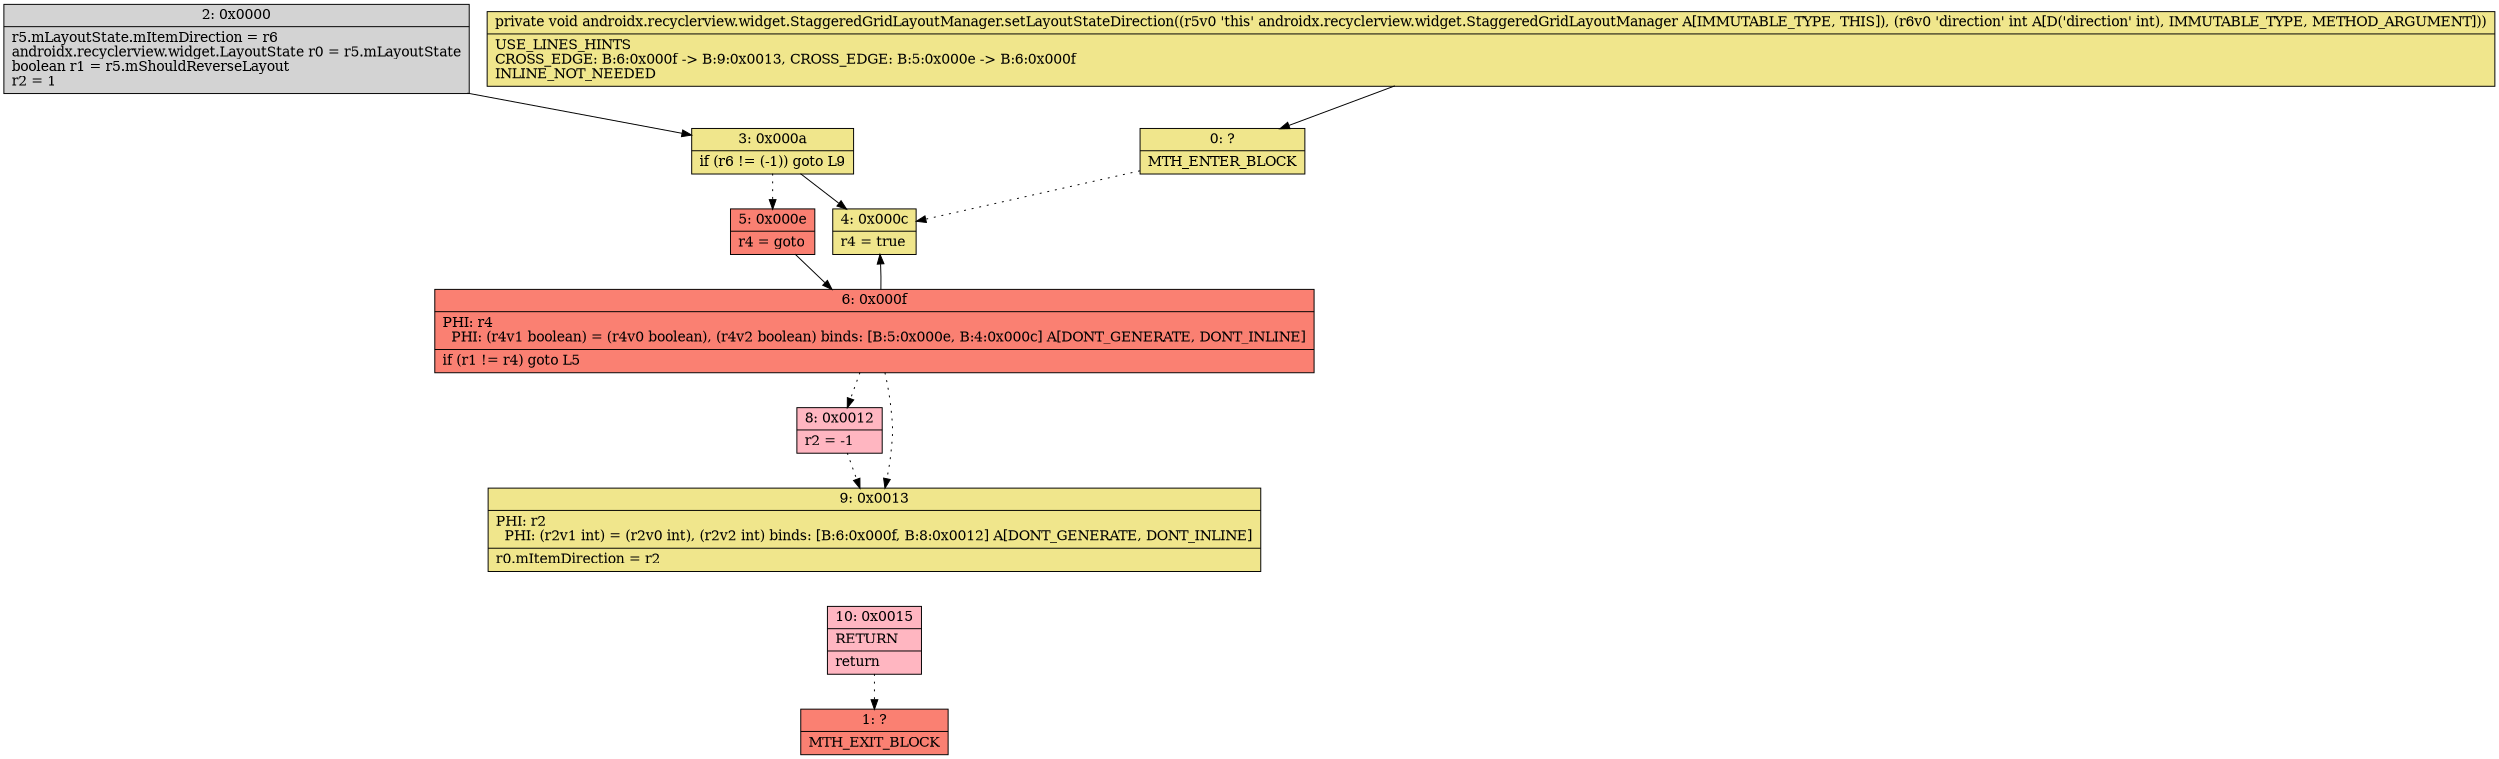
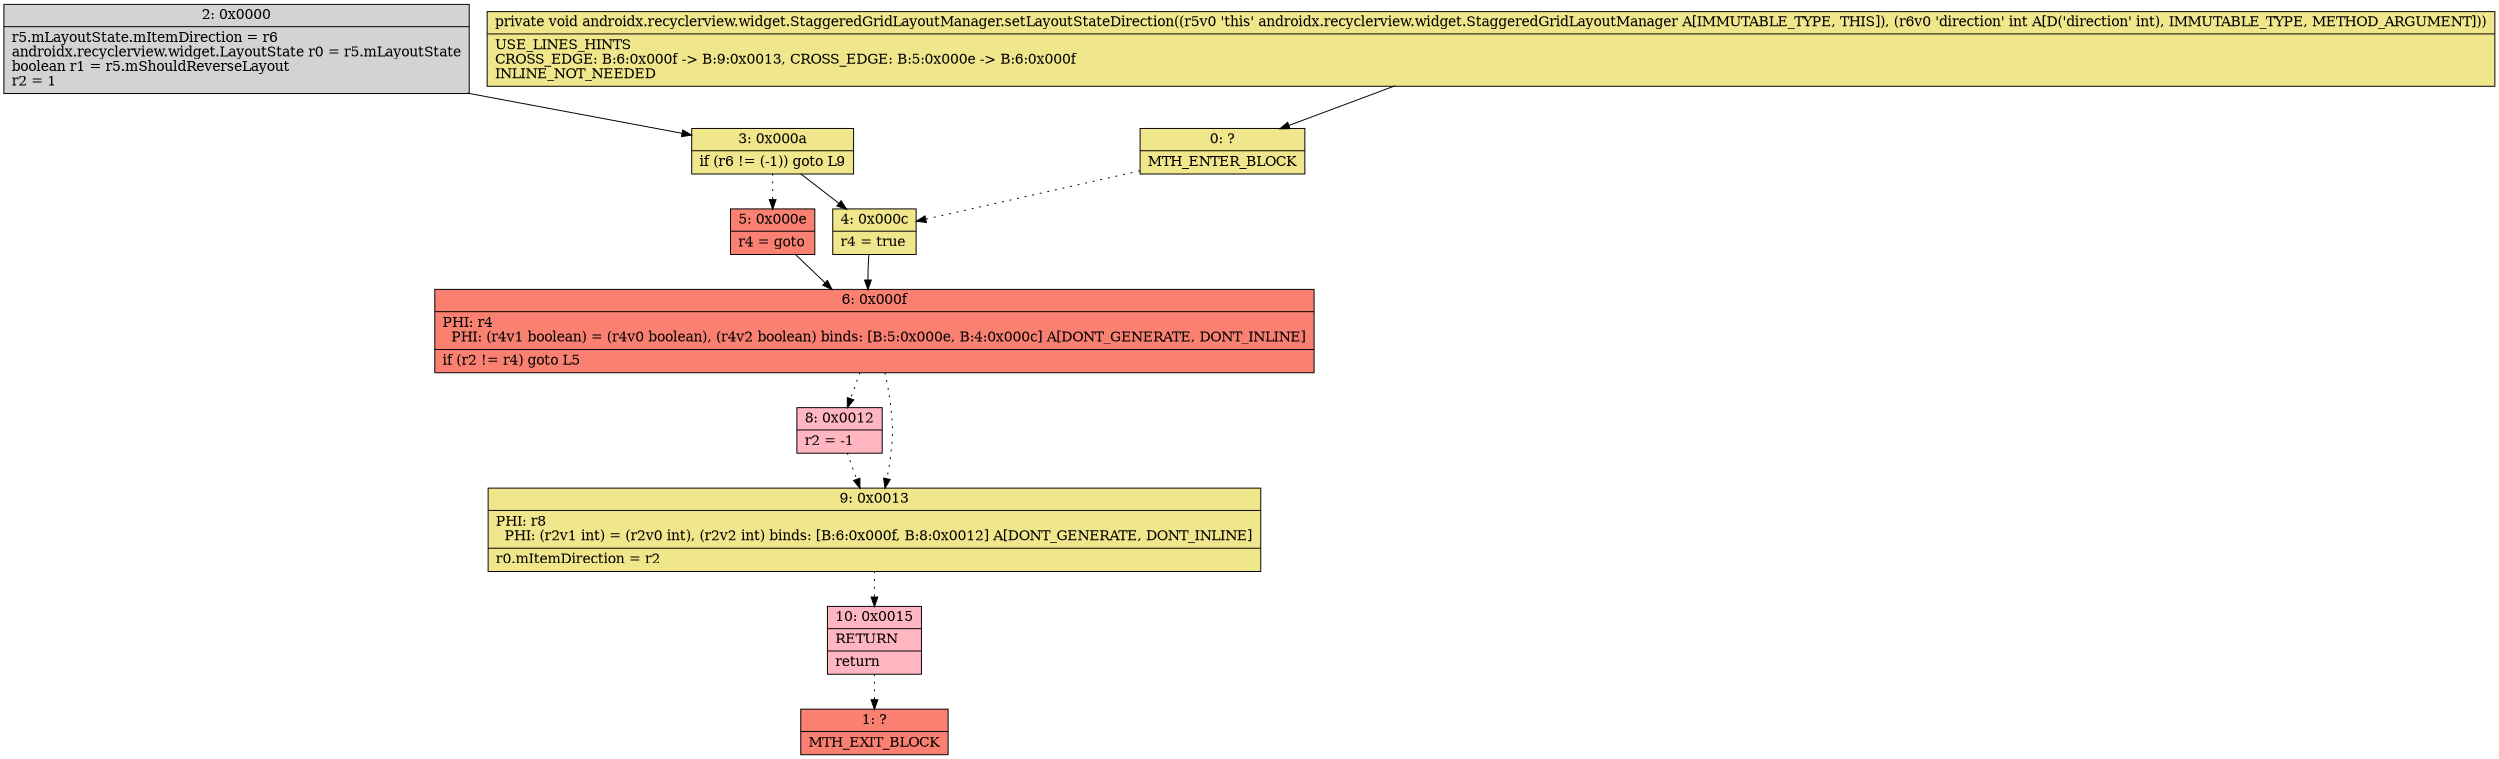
  digraph {
    node [fillcolor=khaki shape=record style=filled]
    edge [style=dotted]
    n1 [label="{0\:\ ?|MTH_ENTER_BLOCK\l}"]
    n2 [label="{4\:\ 0x000c|r4 = true\l}"]
    n3 [fillcolor=lightgrey label="{2\:\ 0x0000|r5.mLayoutState.mItemDirection = r6\landroidx.recyclerview.widget.LayoutState r0 = r5.mLayoutState\lboolean r1 = r5.mShouldReverseLayout\lr2 = 1\l}"]
    n4 [label="{3\:\ 0x000a|if (r6 != (\-1)) goto L9\l}"]
    n5 [fillcolor=salmon label="{5\:\ 0x000e|r4 = goto\l}"]
-   n6 [fillcolor=salmon label="{6\:\ 0x000f|PHI: r4 \l  PHI: (r4v1 boolean) = (r4v0 boolean), (r4v2 boolean) binds: [B:5:0x000e, B:4:0x000c] A[DONT_GENERATE, DONT_INLINE]\l|if (r1 != r4) goto L5\l}"]
+   n6 [fillcolor=salmon label="{6\:\ 0x000f|PHI: r4 \l  PHI: (r4v1 boolean) = (r4v0 boolean), (r4v2 boolean) binds: [B:5:0x000e, B:4:0x000c] A[DONT_GENERATE, DONT_INLINE]\l|if (r2 != r4) goto L5\l}"]
    n7 [fillcolor=lightpink label="{8\:\ 0x0012|r2 = \-1\l}"]
-   n8 [label="{9\:\ 0x0013|PHI: r2 \l  PHI: (r2v1 int) = (r2v0 int), (r2v2 int) binds: [B:6:0x000f, B:8:0x0012] A[DONT_GENERATE, DONT_INLINE]\l|r0.mItemDirection = r2\l}"]
+   n8 [label="{9\:\ 0x0013|PHI: r8 \l  PHI: (r2v1 int) = (r2v0 int), (r2v2 int) binds: [B:6:0x000f, B:8:0x0012] A[DONT_GENERATE, DONT_INLINE]\l|r0.mItemDirection = r2\l}"]
    n9 [fillcolor=lightpink label="{10\:\ 0x0015|RETURN\l|return\l}"]
    n10 [fillcolor=salmon label="{1\:\ ?|MTH_EXIT_BLOCK\l}"]
    n11 [label="{private void androidx.recyclerview.widget.StaggeredGridLayoutManager.setLayoutStateDirection((r5v0 'this' androidx.recyclerview.widget.StaggeredGridLayoutManager A[IMMUTABLE_TYPE, THIS]), (r6v0 'direction' int A[D('direction' int), IMMUTABLE_TYPE, METHOD_ARGUMENT]))  | USE_LINES_HINTS\lCROSS_EDGE: B:6:0x000f \-\> B:9:0x0013, CROSS_EDGE: B:5:0x000e \-\> B:6:0x000f\lINLINE_NOT_NEEDED\l}"]
    n1 -> n2
-   n6 -> n2 [style=solid]
+   n2 -> n6 [style=solid]
    n3 -> n4 [style=solid]
    n4 -> n2 [style=solid]
    n4 -> n5
    n5 -> n6 [style=solid]
    n6 -> n7
    n6 -> n8
    n7 -> n8
+   n8 -> n9
    n9 -> n10
    n11 -> n1 [style=solid]
  }
